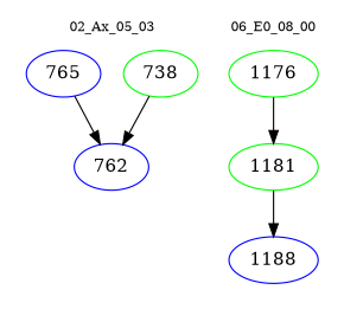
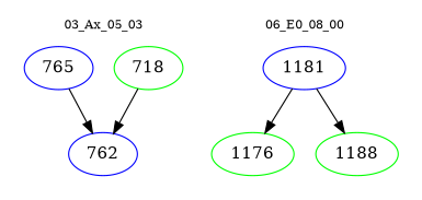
  digraph {
    node [color=blue]
    edge [color=black]
-   n1 [color=green label=738]
+   n1 [color=green label=718]
    n2 [label=762]
    n3 [label=765]
    n4 [color=green label=1176]
-   n5 [color=green label=1181]
-   n6 [label=1188]
+   n5 [label=1181]
+   n6 [color=green label=1188]
    subgraph cluster_1 {
      color=white
      fontsize=10
-     label="02_Ax_05_03"
+     label="03_Ax_05_03"
      n1
      n2
      n3
    }
    subgraph cluster_2 {
      color=white
      fontsize=10
      label="06_E0_08_00"
      n4
      n5
      n6
    }
    n1 -> n2
    n3 -> n2
-   n4 -> n5
+   n5 -> n4
    n5 -> n6
  }
